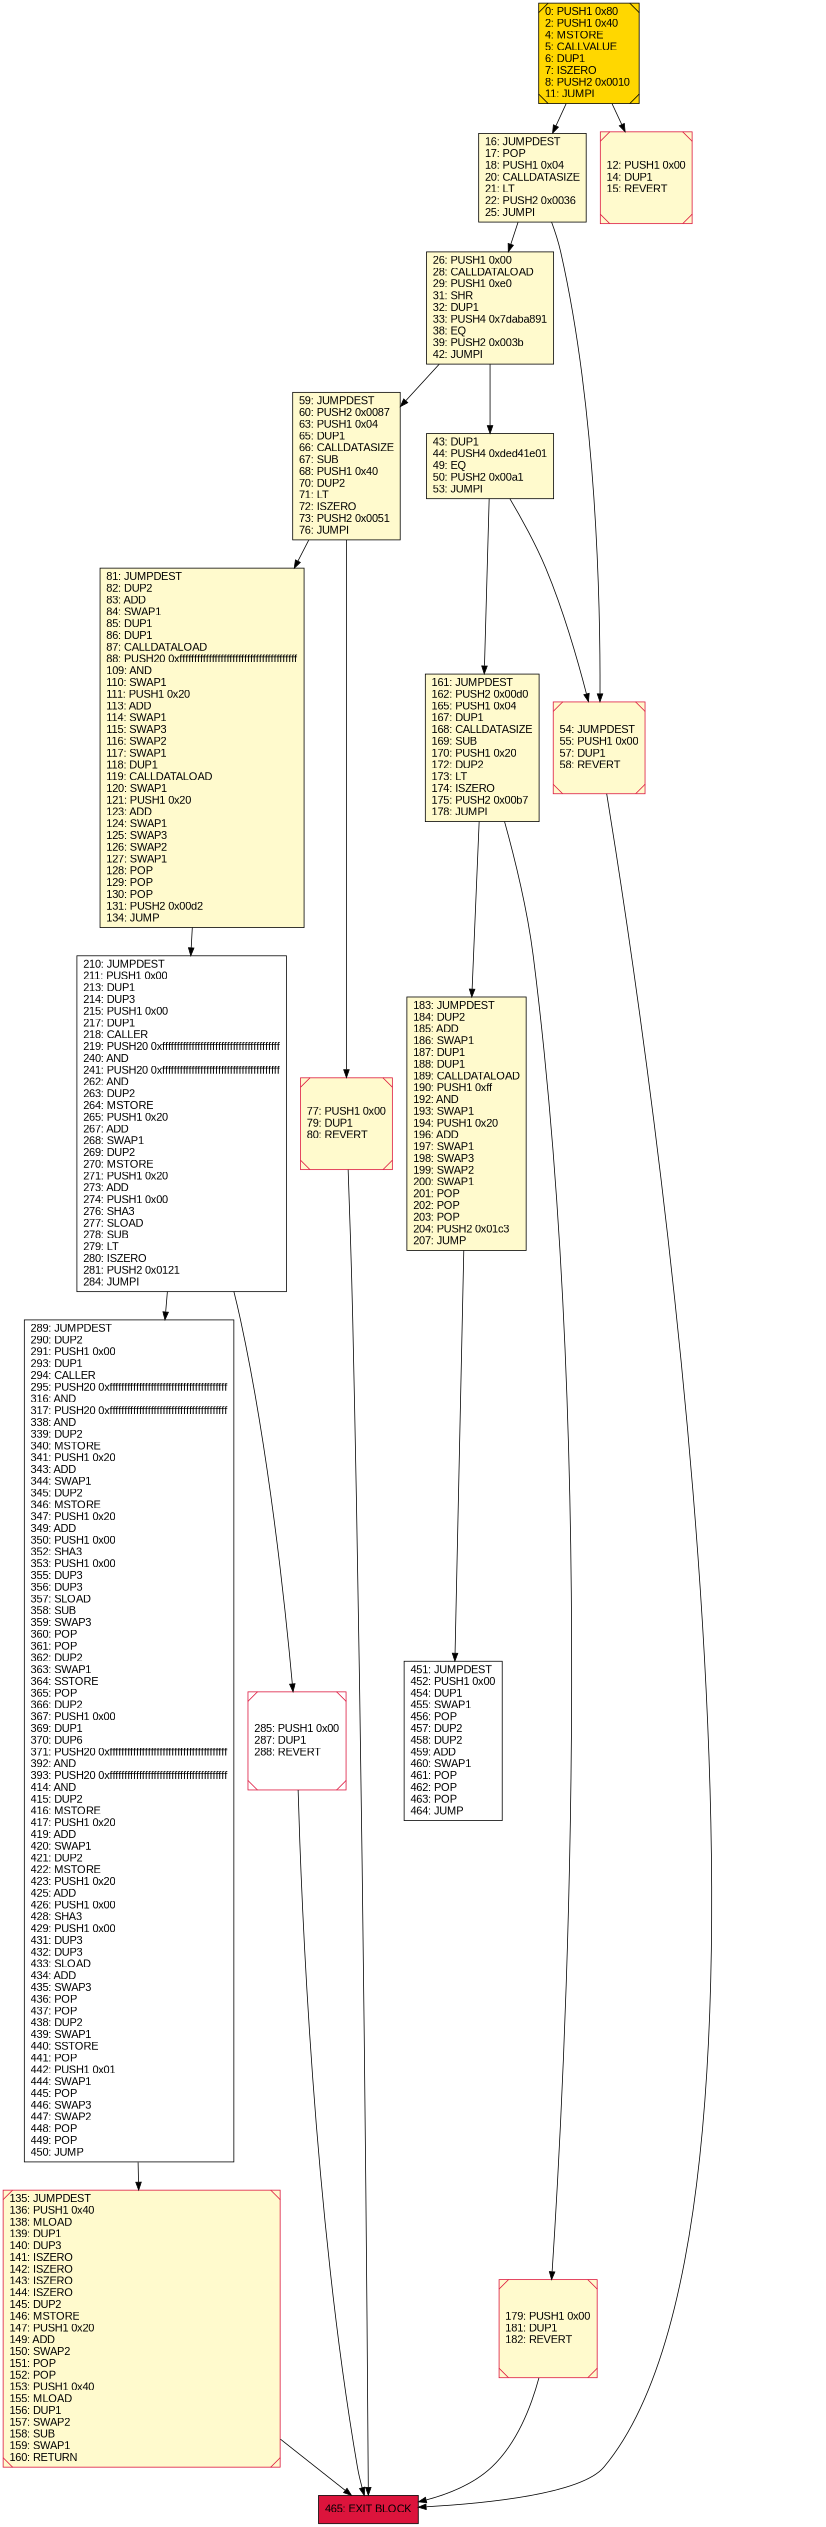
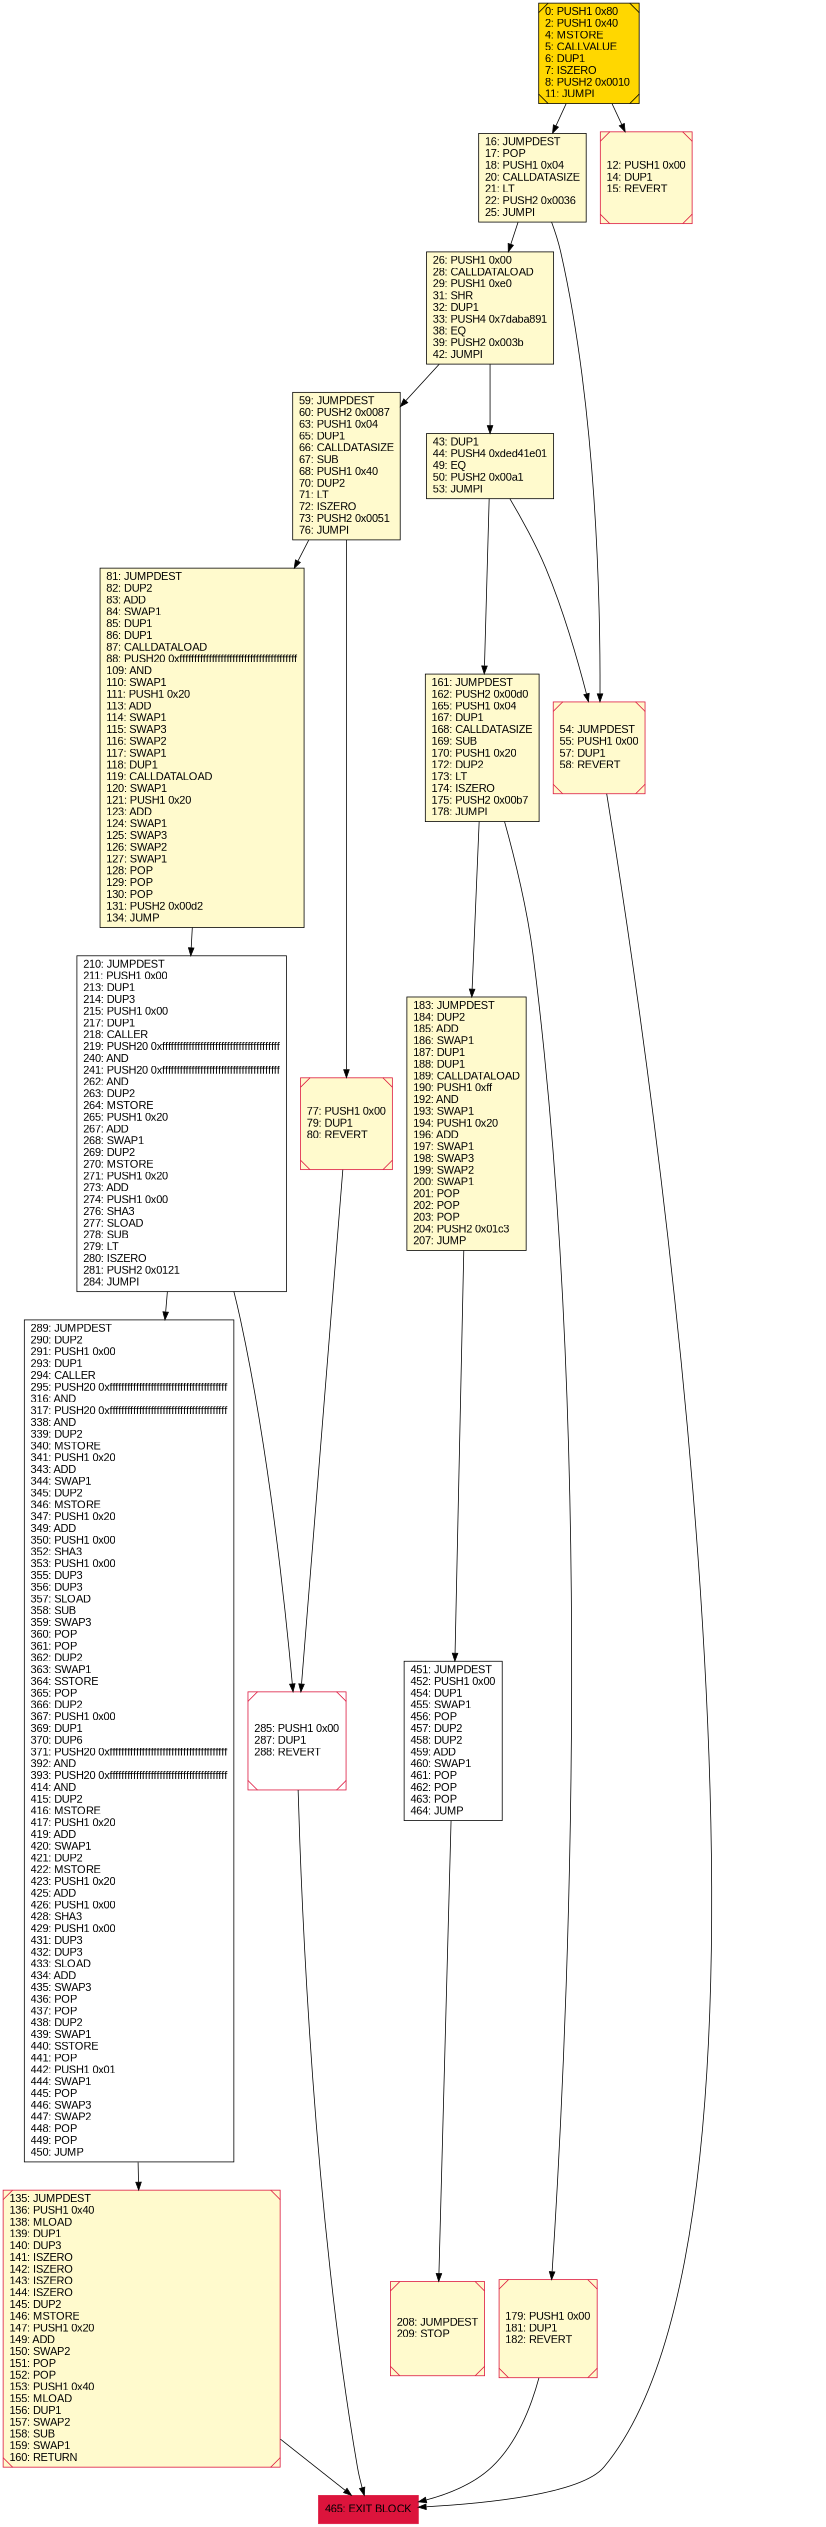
  digraph {
    rankdir=UD
    node [color=black fillcolor=lemonchiffon fontcolor=black fontname=arial shape=box style=filled]
    n1 [label="183: JUMPDEST\l184: DUP2\l185: ADD\l186: SWAP1\l187: DUP1\l188: DUP1\l189: CALLDATALOAD\l190: PUSH1 0xff\l192: AND\l193: SWAP1\l194: PUSH1 0x20\l196: ADD\l197: SWAP1\l198: SWAP3\l199: SWAP2\l200: SWAP1\l201: POP\l202: POP\l203: POP\l204: PUSH2 0x01c3\l207: JUMP\l"]
    n2 [fillcolor=white label="451: JUMPDEST\l452: PUSH1 0x00\l454: DUP1\l455: SWAP1\l456: POP\l457: DUP2\l458: DUP2\l459: ADD\l460: SWAP1\l461: POP\l462: POP\l463: POP\l464: JUMP\l"]
+   n3 [color=crimson label="208: JUMPDEST\l209: STOP\l" shape=Msquare]
    n4 [label="81: JUMPDEST\l82: DUP2\l83: ADD\l84: SWAP1\l85: DUP1\l86: DUP1\l87: CALLDATALOAD\l88: PUSH20 0xffffffffffffffffffffffffffffffffffffffff\l109: AND\l110: SWAP1\l111: PUSH1 0x20\l113: ADD\l114: SWAP1\l115: SWAP3\l116: SWAP2\l117: SWAP1\l118: DUP1\l119: CALLDATALOAD\l120: SWAP1\l121: PUSH1 0x20\l123: ADD\l124: SWAP1\l125: SWAP3\l126: SWAP2\l127: SWAP1\l128: POP\l129: POP\l130: POP\l131: PUSH2 0x00d2\l134: JUMP\l"]
    n5 [fillcolor=white label="210: JUMPDEST\l211: PUSH1 0x00\l213: DUP1\l214: DUP3\l215: PUSH1 0x00\l217: DUP1\l218: CALLER\l219: PUSH20 0xffffffffffffffffffffffffffffffffffffffff\l240: AND\l241: PUSH20 0xffffffffffffffffffffffffffffffffffffffff\l262: AND\l263: DUP2\l264: MSTORE\l265: PUSH1 0x20\l267: ADD\l268: SWAP1\l269: DUP2\l270: MSTORE\l271: PUSH1 0x20\l273: ADD\l274: PUSH1 0x00\l276: SHA3\l277: SLOAD\l278: SUB\l279: LT\l280: ISZERO\l281: PUSH2 0x0121\l284: JUMPI\l"]
    n6 [fillcolor=white label="289: JUMPDEST\l290: DUP2\l291: PUSH1 0x00\l293: DUP1\l294: CALLER\l295: PUSH20 0xffffffffffffffffffffffffffffffffffffffff\l316: AND\l317: PUSH20 0xffffffffffffffffffffffffffffffffffffffff\l338: AND\l339: DUP2\l340: MSTORE\l341: PUSH1 0x20\l343: ADD\l344: SWAP1\l345: DUP2\l346: MSTORE\l347: PUSH1 0x20\l349: ADD\l350: PUSH1 0x00\l352: SHA3\l353: PUSH1 0x00\l355: DUP3\l356: DUP3\l357: SLOAD\l358: SUB\l359: SWAP3\l360: POP\l361: POP\l362: DUP2\l363: SWAP1\l364: SSTORE\l365: POP\l366: DUP2\l367: PUSH1 0x00\l369: DUP1\l370: DUP6\l371: PUSH20 0xffffffffffffffffffffffffffffffffffffffff\l392: AND\l393: PUSH20 0xffffffffffffffffffffffffffffffffffffffff\l414: AND\l415: DUP2\l416: MSTORE\l417: PUSH1 0x20\l419: ADD\l420: SWAP1\l421: DUP2\l422: MSTORE\l423: PUSH1 0x20\l425: ADD\l426: PUSH1 0x00\l428: SHA3\l429: PUSH1 0x00\l431: DUP3\l432: DUP3\l433: SLOAD\l434: ADD\l435: SWAP3\l436: POP\l437: POP\l438: DUP2\l439: SWAP1\l440: SSTORE\l441: POP\l442: PUSH1 0x01\l444: SWAP1\l445: POP\l446: SWAP3\l447: SWAP2\l448: POP\l449: POP\l450: JUMP\l"]
    n7 [color=crimson fillcolor=white label="285: PUSH1 0x00\l287: DUP1\l288: REVERT\l" shape=Msquare]
    n8 [color=crimson label="135: JUMPDEST\l136: PUSH1 0x40\l138: MLOAD\l139: DUP1\l140: DUP3\l141: ISZERO\l142: ISZERO\l143: ISZERO\l144: ISZERO\l145: DUP2\l146: MSTORE\l147: PUSH1 0x20\l149: ADD\l150: SWAP2\l151: POP\l152: POP\l153: PUSH1 0x40\l155: MLOAD\l156: DUP1\l157: SWAP2\l158: SUB\l159: SWAP1\l160: RETURN\l" shape=Msquare]
-   n9 [fillcolor=crimson label="465: EXIT BLOCK\l"]
+   n9 [color=crimson fillcolor=crimson label="465: EXIT BLOCK\l"]
    n10 [label="16: JUMPDEST\l17: POP\l18: PUSH1 0x04\l20: CALLDATASIZE\l21: LT\l22: PUSH2 0x0036\l25: JUMPI\l"]
    n11 [label="26: PUSH1 0x00\l28: CALLDATALOAD\l29: PUSH1 0xe0\l31: SHR\l32: DUP1\l33: PUSH4 0x7daba891\l38: EQ\l39: PUSH2 0x003b\l42: JUMPI\l"]
    n12 [color=crimson label="54: JUMPDEST\l55: PUSH1 0x00\l57: DUP1\l58: REVERT\l" shape=Msquare]
    n13 [label="43: DUP1\l44: PUSH4 0xded41e01\l49: EQ\l50: PUSH2 0x00a1\l53: JUMPI\l"]
    n14 [label="59: JUMPDEST\l60: PUSH2 0x0087\l63: PUSH1 0x04\l65: DUP1\l66: CALLDATASIZE\l67: SUB\l68: PUSH1 0x40\l70: DUP2\l71: LT\l72: ISZERO\l73: PUSH2 0x0051\l76: JUMPI\l"]
    n15 [label="161: JUMPDEST\l162: PUSH2 0x00d0\l165: PUSH1 0x04\l167: DUP1\l168: CALLDATASIZE\l169: SUB\l170: PUSH1 0x20\l172: DUP2\l173: LT\l174: ISZERO\l175: PUSH2 0x00b7\l178: JUMPI\l"]
    n16 [color=crimson label="77: PUSH1 0x00\l79: DUP1\l80: REVERT\l" shape=Msquare]
    n17 [color=crimson label="179: PUSH1 0x00\l181: DUP1\l182: REVERT\l" shape=Msquare]
    n18 [color=crimson label="12: PUSH1 0x00\l14: DUP1\l15: REVERT\l" shape=Msquare]
    n19 [fillcolor=gold label="0: PUSH1 0x80\l2: PUSH1 0x40\l4: MSTORE\l5: CALLVALUE\l6: DUP1\l7: ISZERO\l8: PUSH2 0x0010\l11: JUMPI\l" shape=Msquare]
    n1 -> n2
+   n2 -> n3
    n4 -> n5
    n5 -> n6
    n5 -> n7
    n6 -> n8
    n7 -> n9
    n8 -> n9
    n10 -> n11
    n10 -> n12
    n11 -> n13
    n11 -> n14
    n12 -> n9
    n13 -> n12
    n13 -> n15
    n14 -> n4
    n14 -> n16
    n15 -> n1
    n15 -> n17
-   n16 -> n9
+   n16 -> n7
    n17 -> n9
    n19 -> n10
    n19 -> n18
  }
